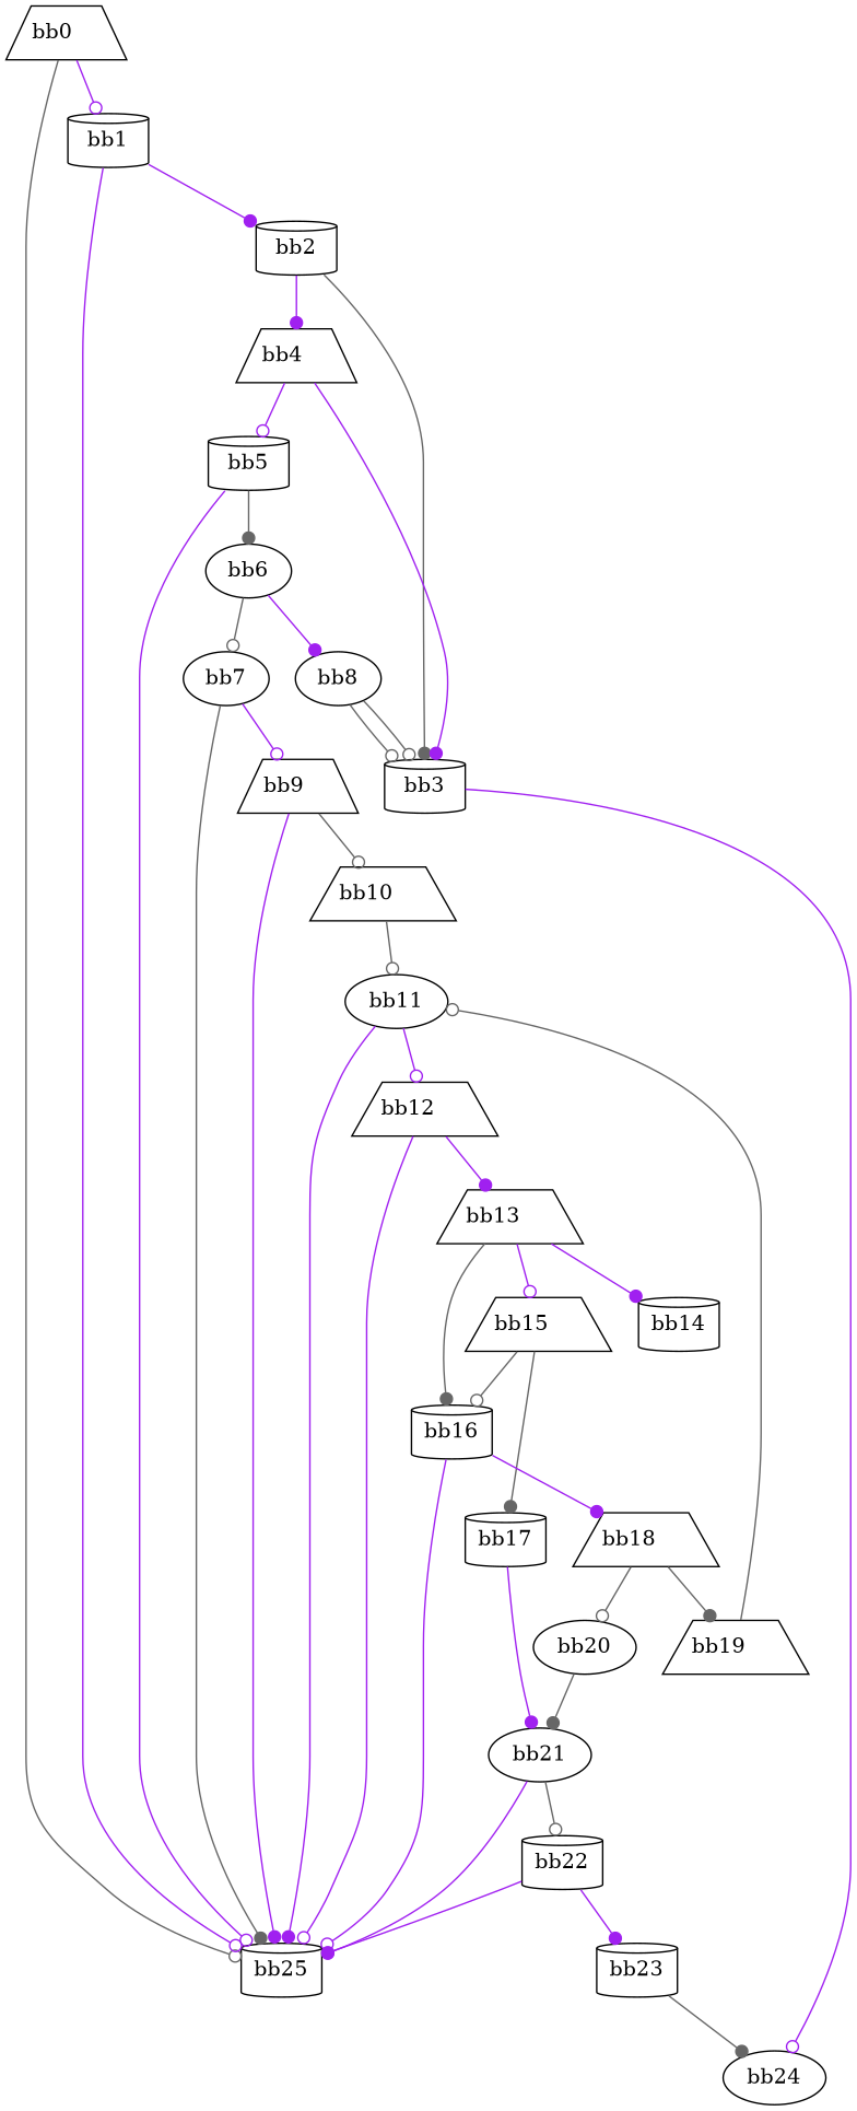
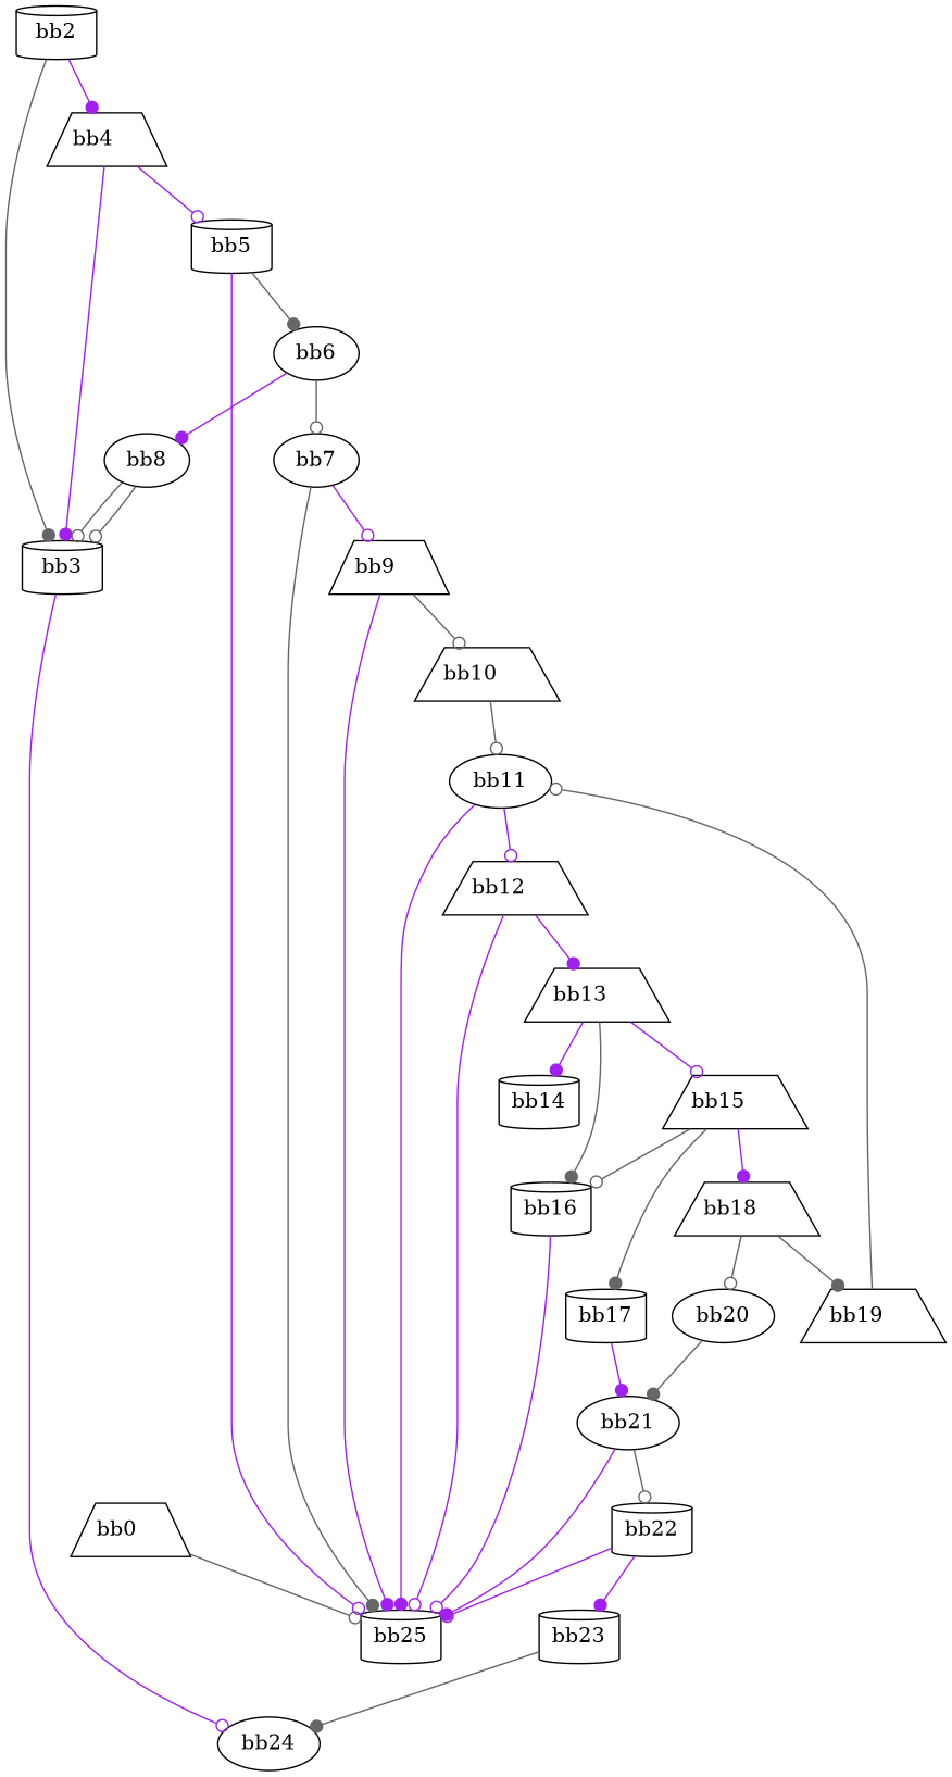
  digraph {
    node [shape=cylinder]
    edge [arrowhead=odot color=purple]
    n1 [label="bb0\l" shape=trapezium]
-   n2 [label="bb1\l"]
    n3 [label="bb25\l"]
    n4 [label="bb2\l"]
    n5 [label="bb3\l"]
    n6 [label="bb4\l" shape=trapezium]
    n7 [label="bb24\l" shape=ellipse]
    n8 [label="bb5\l"]
    n9 [label="bb6\l" shape=ellipse]
    n10 [label="bb7\l" shape=ellipse]
    n11 [label="bb8\l" shape=ellipse]
    n12 [label="bb9\l" shape=trapezium]
    n13 [label="bb10\l" shape=trapezium]
    n14 [label="bb11\l" shape=ellipse]
    n15 [label="bb12\l" shape=trapezium]
    n16 [label="bb13\l" shape=trapezium]
    n17 [label="bb14\l"]
    n18 [label="bb15\l" shape=trapezium]
    n19 [label="bb16\l"]
    n20 [label="bb17\l"]
    n21 [label="bb18\l" shape=trapezium]
    n22 [label="bb21\l" shape=ellipse]
    n23 [label="bb19\l" shape=trapezium]
    n24 [label="bb20\l" shape=ellipse]
    n25 [label="bb22\l"]
    n26 [label="bb23\l"]
-   n1 -> n2
    n1 -> n3 [color=gray40]
-   n2 -> n3
-   n2 -> n4 [arrowhead=dot]
    n4 -> n5 [arrowhead=dot color=gray40]
    n4 -> n6 [arrowhead=dot]
    n5 -> n7
    n6 -> n5 [arrowhead=dot]
    n6 -> n8
    n8 -> n3
    n8 -> n9 [arrowhead=dot color=gray40]
    n9 -> n10 [color=gray40]
    n9 -> n11 [arrowhead=dot]
    n10 -> n3 [arrowhead=dot color=gray40]
    n10 -> n12
    n11 -> n5 [color=gray40]
    n11 -> n5 [color=gray40]
    n12 -> n3 [arrowhead=dot]
    n12 -> n13 [color=gray40]
    n13 -> n14 [color=gray40]
    n14 -> n3 [arrowhead=dot]
    n14 -> n15
    n15 -> n3
    n15 -> n16 [arrowhead=dot]
    n16 -> n17 [arrowhead=dot]
    n16 -> n18
    n16 -> n19 [arrowhead=dot color=gray40]
    n18 -> n19 [color=gray40]
    n18 -> n20 [arrowhead=dot color=gray40]
    n19 -> n3
-   n19 -> n21 [arrowhead=dot]
+   n18 -> n21 [arrowhead=dot]
    n20 -> n22 [arrowhead=dot]
    n21 -> n23 [arrowhead=dot color=gray40]
    n21 -> n24 [color=gray40]
    n22 -> n3 [arrowhead=dot]
    n22 -> n25 [color=gray40]
    n23 -> n14 [color=gray40]
    n24 -> n22 [arrowhead=dot color=gray40]
    n25 -> n3
    n25 -> n26 [arrowhead=dot]
    n26 -> n7 [arrowhead=dot color=gray40]
  }
